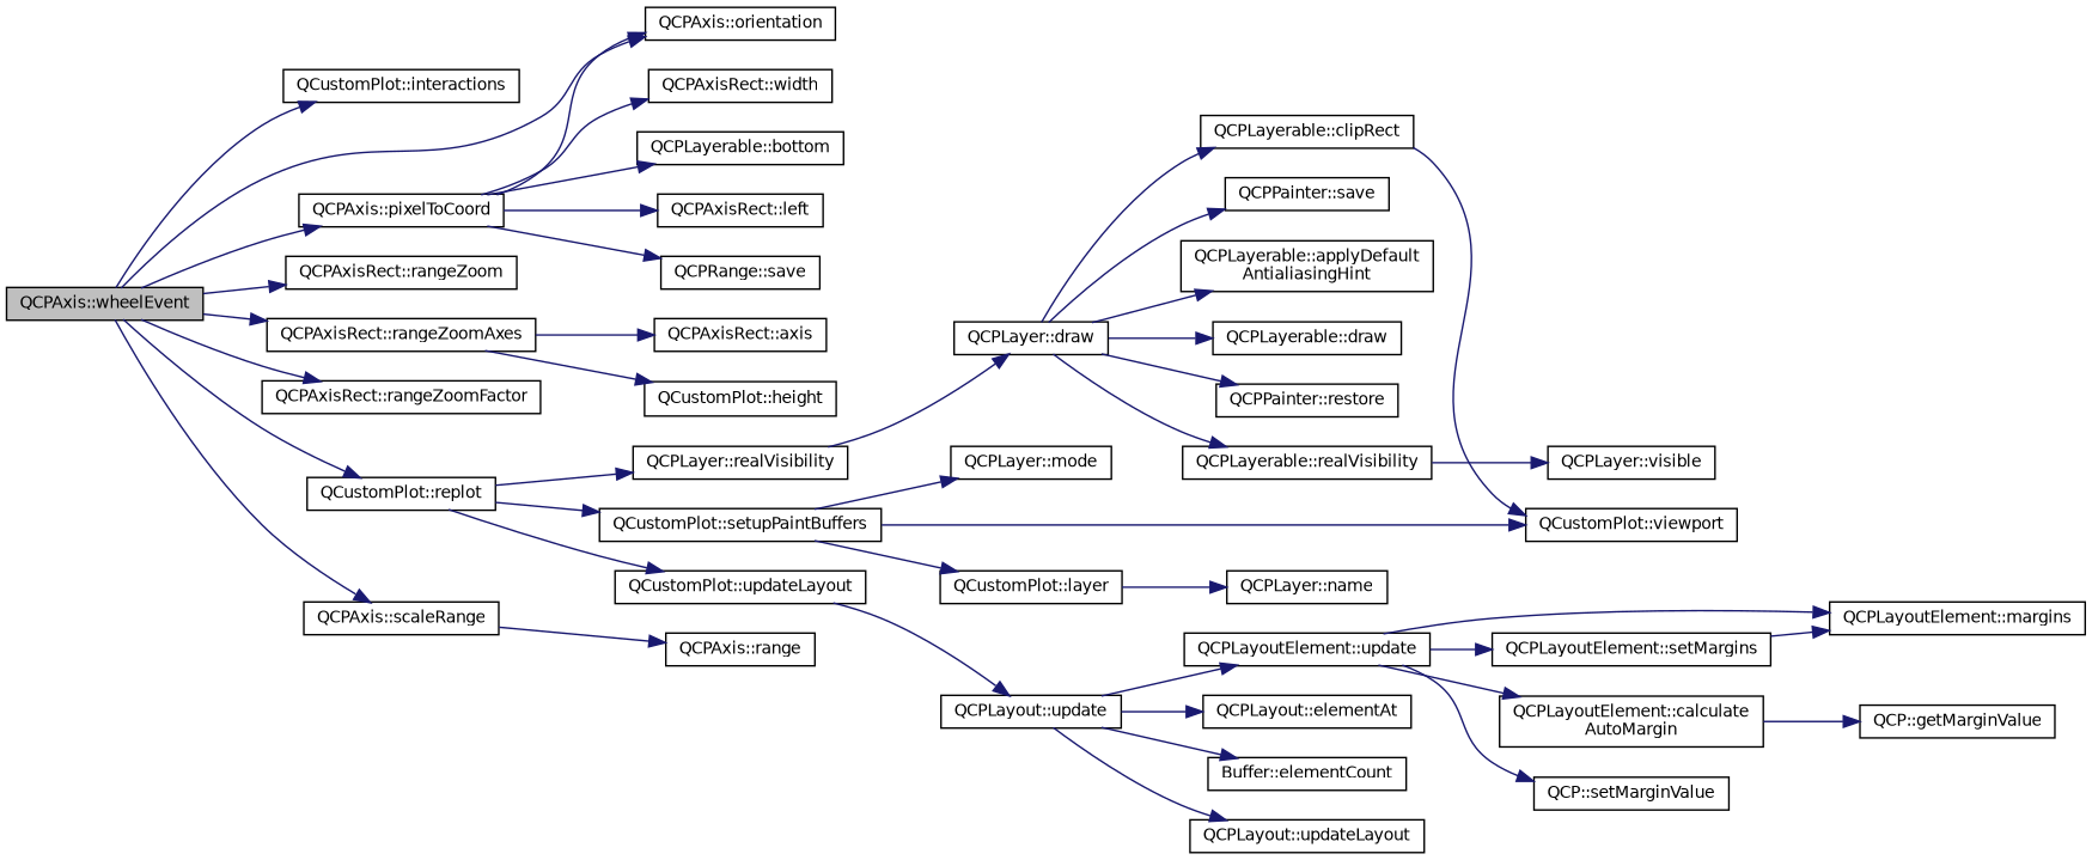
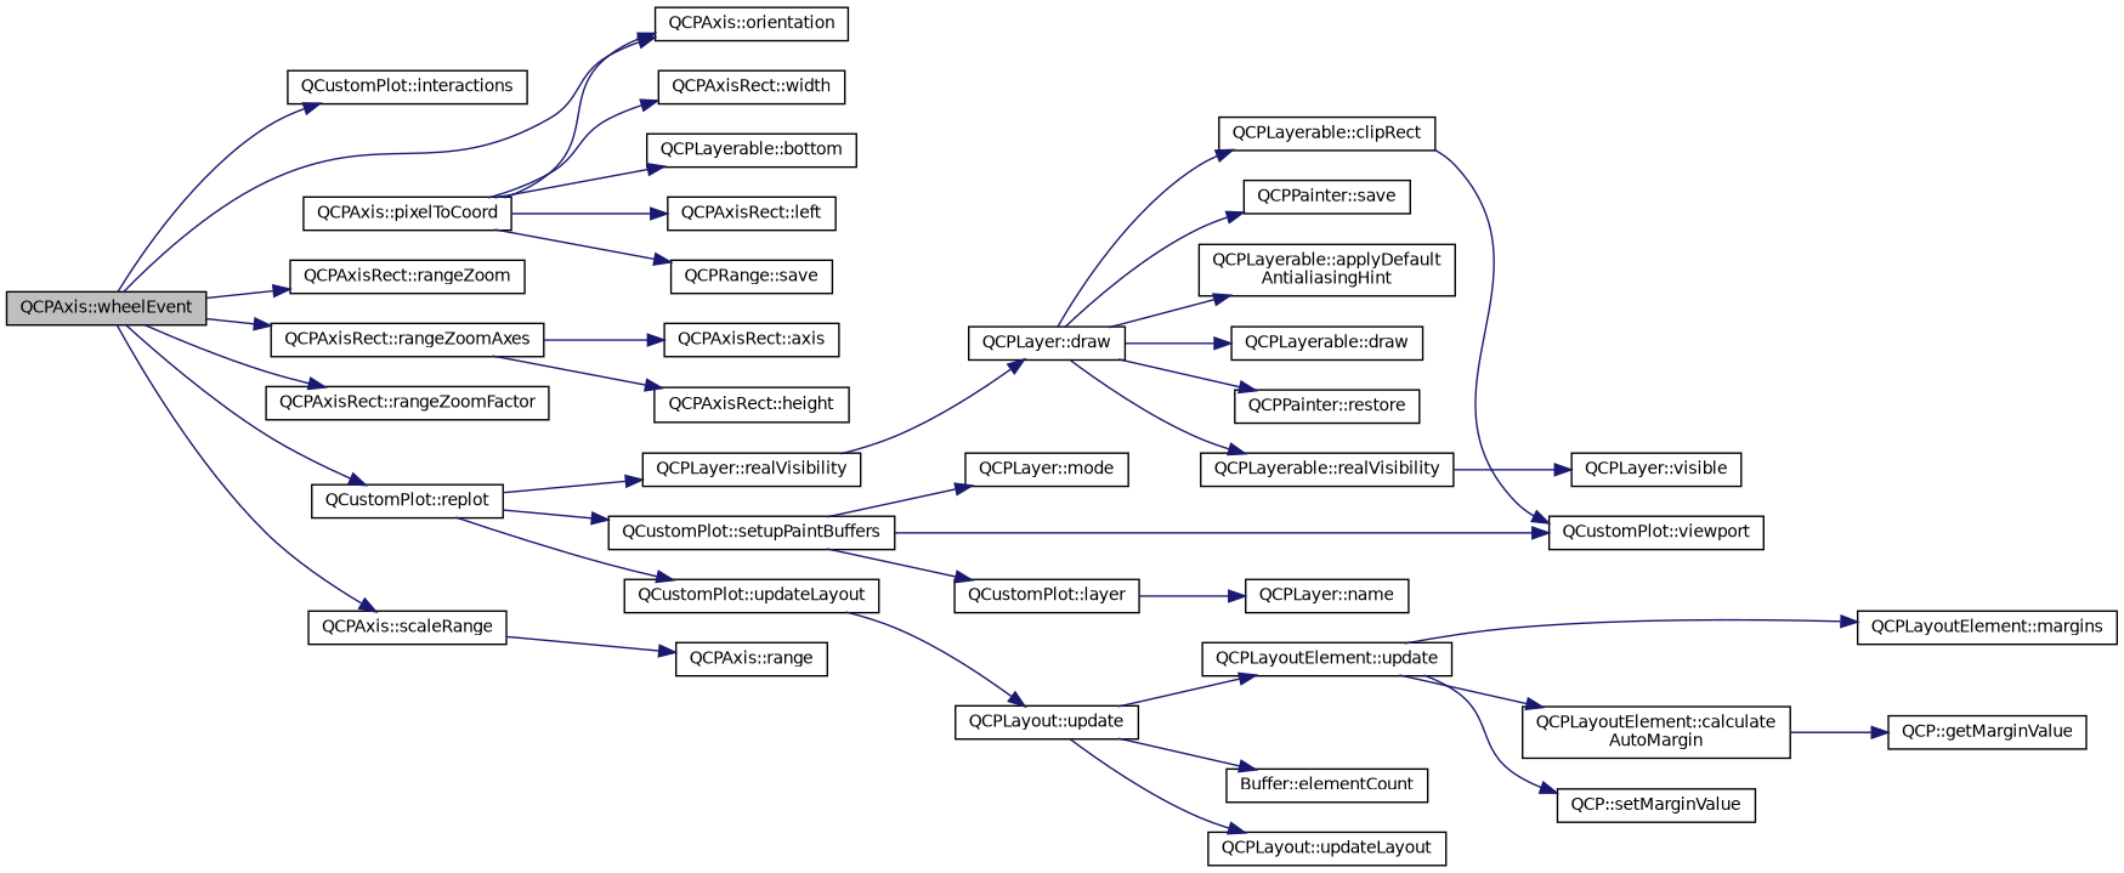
  digraph {
    rankdir=LR
    node [color=black fillcolor=white fontname=Helvetica fontsize=10 shape=record style=filled]
    edge [color=midnightblue fontname=Helvetica fontsize=10 labelfontname=Helvetica labelfontsize=10 style=solid]
    n1 [fillcolor=grey75 fontcolor=black height=0.2 label="QCPAxis::wheelEvent" width=0.4]
    n2 [height=0.2 label="QCustomPlot::interactions" width=0.4]
    n3 [height=0.2 label="QCPAxis::orientation" width=0.4]
    n4 [height=0.2 label="QCPAxis::pixelToCoord" width=0.4]
    n5 [height=0.2 label="QCPAxisRect::rangeZoom" width=0.4]
    n6 [height=0.2 label="QCPAxisRect::rangeZoomAxes" width=0.4]
    n7 [height=0.2 label="QCPAxisRect::rangeZoomFactor" width=0.4]
    n8 [height=0.2 label="QCustomPlot::replot" width=0.4]
    n9 [height=0.2 label="QCPAxis::scaleRange" width=0.4]
    n10 [height=0.2 label="QCPLayerable::bottom" width=0.4]
    n11 [height=0.2 label="QCPAxisRect::left" width=0.4]
    n12 [height=0.2 label="QCPRange::save" width=0.4]
    n13 [height=0.2 label="QCPAxisRect::width" width=0.4]
-   n14 [height=0.2 label="QCustomPlot::height" width=0.4]
+   n14 [height=0.2 label="QCPAxisRect::height" width=0.4]
    n15 [height=0.2 label="QCPAxisRect::axis" width=0.4]
    n16 [height=0.2 label="QCPLayer::realVisibility" width=0.4]
    n17 [height=0.2 label="QCustomPlot::setupPaintBuffers" width=0.4]
    n18 [height=0.2 label="QCustomPlot::updateLayout" width=0.4]
    n19 [height=0.2 label="QCPAxis::range" width=0.4]
    n20 [height=0.2 label="QCPLayer::draw" width=0.4]
    n21 [height=0.2 label="QCustomPlot::layer" width=0.4]
    n22 [height=0.2 label="QCPLayer::name" width=0.4]
    n23 [height=0.2 label="QCustomPlot::viewport" width=0.4]
    n24 [height=0.2 label="QCPLayer::mode" width=0.4]
    n25 [height=0.2 label="QCPLayout::update" width=0.4]
    n26 [height=0.2 label="QCPLayerable::applyDefault\lAntialiasingHint" width=0.4]
    n27 [height=0.2 label="QCPLayerable::clipRect" width=0.4]
    n28 [height=0.2 label="QCPLayerable::draw" width=0.4]
    n29 [height=0.2 label="QCPLayerable::realVisibility" width=0.4]
    n30 [height=0.2 label="QCPPainter::restore" width=0.4]
    n31 [height=0.2 label="QCPPainter::save" width=0.4]
    n32 [height=0.2 label="QCPLayer::visible" width=0.4]
-   n33 [height=0.2 label="QCPLayout::elementAt" width=0.4]
    n34 [height=0.2 label="Buffer::elementCount" width=0.4]
    n35 [height=0.2 label="QCPLayoutElement::update" width=0.4]
    n36 [height=0.2 label="QCPLayout::updateLayout" width=0.4]
    n37 [height=0.2 label="QCPLayoutElement::calculate\lAutoMargin" width=0.4]
-   n38 [height=0.2 label="QCPLayoutElement::setMargins" width=0.4]
    n39 [height=0.2 label="QCP::setMarginValue" width=0.4]
    n40 [height=0.2 label="QCPLayoutElement::margins" width=0.4]
    n41 [height=0.2 label="QCP::getMarginValue" width=0.4]
    n1 -> n2
    n1 -> n3
-   n1 -> n4
    n1 -> n5
    n1 -> n6
    n1 -> n7
    n1 -> n8
    n1 -> n9
    n4 -> n3
    n4 -> n10
    n4 -> n11
    n4 -> n12
    n4 -> n13
    n6 -> n14
    n6 -> n15
    n8 -> n16
    n8 -> n17
    n8 -> n18
    n9 -> n19
    n16 -> n20
    n17 -> n21
    n17 -> n23
    n17 -> n24
    n18 -> n25
    n20 -> n26
    n20 -> n27
    n20 -> n28
    n20 -> n29
    n20 -> n30
    n20 -> n31
    n21 -> n22
-   n25 -> n33
    n25 -> n34
    n25 -> n35
    n25 -> n36
    n27 -> n23
    n29 -> n32
    n35 -> n37
-   n35 -> n38
    n35 -> n39
    n35 -> n40
    n37 -> n41
-   n38 -> n40
  }
